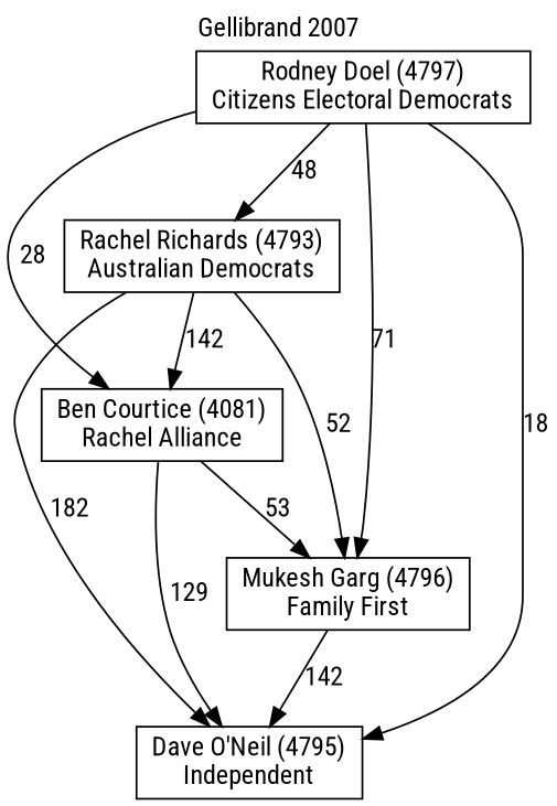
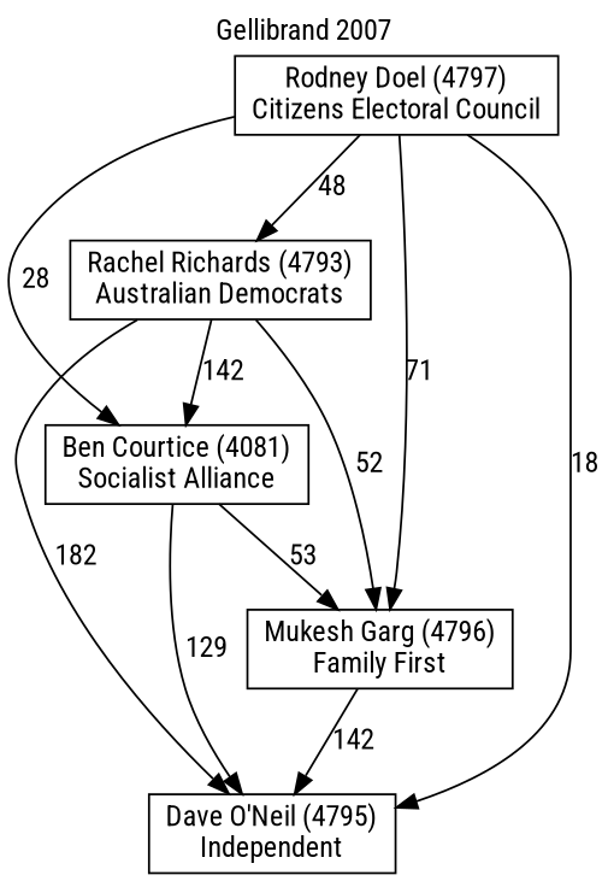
  digraph {
    fontname="Roboto Condensed"
    label="Gellibrand 2007"
    labelloc=t
    mclimit=10
    node [fontname="Roboto Condensed" shape=box]
    edge [fontname="Roboto Condensed"]
    n1 [label="Dave O'Neil (4795)\nIndependent"]
    n2 [label="Mukesh Garg (4796)\nFamily First"]
-   n3 [label="Ben Courtice (4081)\nRachel Alliance"]
+   n3 [label="Ben Courtice (4081)\nSocialist Alliance"]
    n4 [label="Rachel Richards (4793)\nAustralian Democrats"]
-   n5 [label="Rodney Doel (4797)\nCitizens Electoral Democrats"]
+   n5 [label="Rodney Doel (4797)\nCitizens Electoral Council"]
    n2 -> n1 [label=142]
    n3 -> n1 [label=129]
    n3 -> n2 [label=53]
    n4 -> n1 [label=182]
    n4 -> n2 [label=52]
    n4 -> n3 [label=142]
    n5 -> n1 [label=18]
    n5 -> n2 [label=71]
    n5 -> n3 [label=28]
    n5 -> n4 [label=48]
  }
